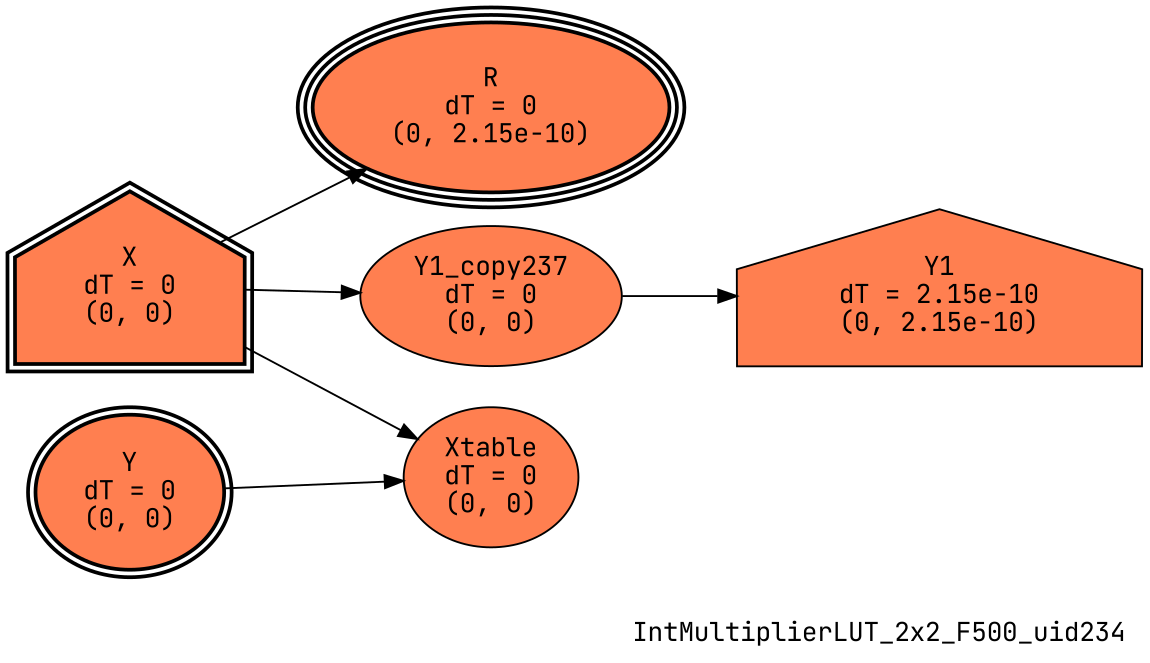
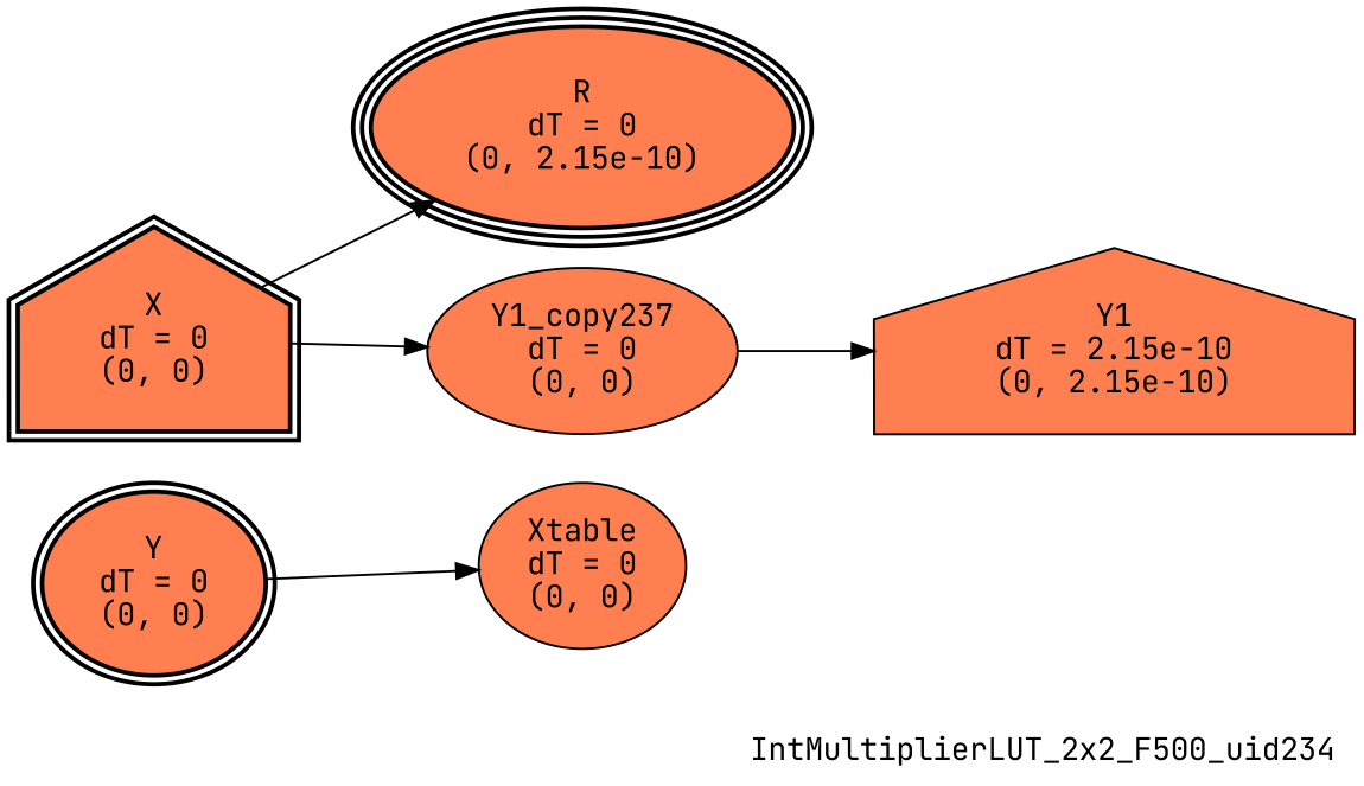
  digraph {
    fontname="JetBrains Mono"
    label=IntMultiplierLUT_2x2_F500_uid234
    labeljust=right
    labelloc=bottom
    nodesep=0.25
    rankdir=LR
    ranksep=0.5
    node [color=black fillcolor=coral fontname="JetBrains Mono" peripheries=1 shape=ellipse style="bold, filled"]
    edge [arrowhead=normal arrowsize=1.0 arrowtail=normal color=black dir=forward fontname="JetBrains Mono"]
    n1 [label="X\ndT = 0\n(0, 0)" peripheries=2 shape=house]
    n2 [label="Y\ndT = 0\n(0, 0)" peripheries=2]
    n3 [label="R\ndT = 0\n(0, 2.15e-10)" peripheries=3]
    n4 [label="Xtable\ndT = 0\n(0, 0)" style=filled]
    n5 [label="Y1_copy237\ndT = 0\n(0, 0)" style=filled]
    n6 [label="Y1\ndT = 2.15e-10\n(0, 2.15e-10)" shape=house style=filled]
    subgraph sub_1 {
      rank=same
      n1
      n2
    }
    subgraph sub_2 {
      rank=same
      n3
    }
    n1 -> n3
-   n1 -> n4
    n1 -> n5
    n2 -> n4
    n5 -> n6
  }
